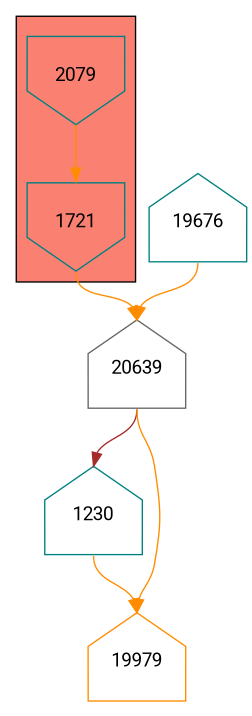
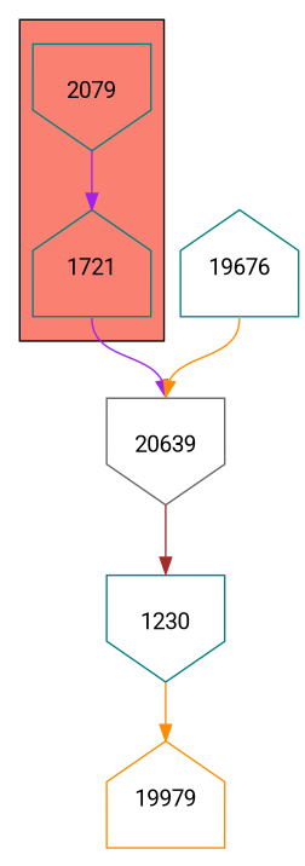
  digraph {
    fontname=Roboto
    node [color=teal fontname=Roboto shape=invhouse]
    edge [color=darkorange fontname=Roboto headport=n tailport=s]
    2079 [height=1 width=1]
-   1721 [height=1 width=1]
-   20639 [color=gray40 height=1 shape=house width=1]
-   1230 [height=1 shape=house width=1]
+   1721 [height=1 shape=house width=1]
+   20639 [color=gray40 height=1 width=1]
+   1230 [height=1 width=1]
    19979 [color=darkorange height=1 shape=house width=1]
    n6 [height=1 label=19676 shape=house width=1]
    subgraph cluster_1 {
      fillcolor=salmon
      style=filled
      2079
      1721
    }
-   2079 -> 1721
-   1721 -> 20639
+   2079 -> 1721 [color=purple]
+   1721 -> 20639 [color=purple]
    20639 -> 1230 [color=brown]
-   20639 -> 19979
    1230 -> 19979
    n6 -> 20639
  }
